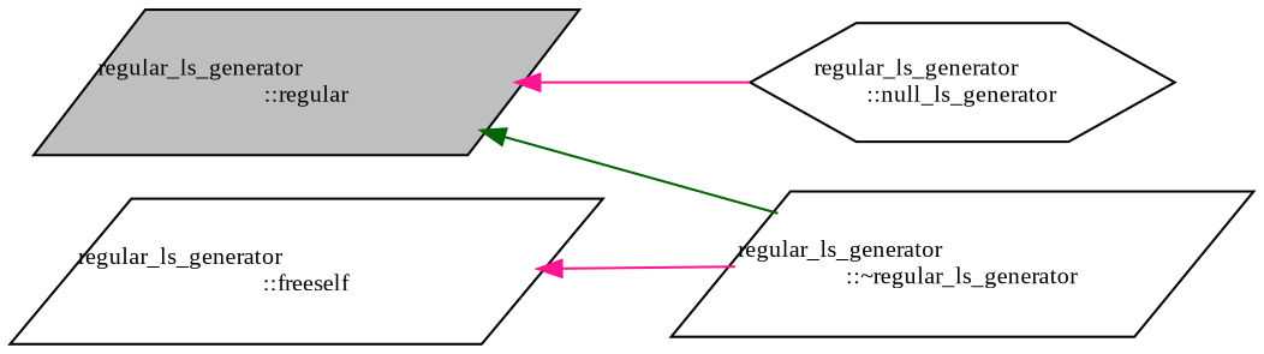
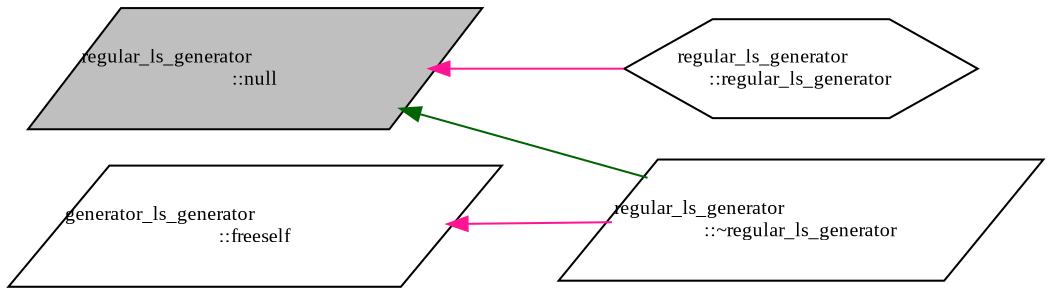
  digraph {
    fontname="Liberation Serif"
    rankdir=LR
    node [color=black fillcolor=white fontname="Liberation Serif" fontsize=10 shape=parallelogram style=filled]
    edge [color=deeppink dir=back fontname="Liberation Serif" fontsize=10 labelfontname=Helvetica labelfontsize=10 style=solid]
-   n1 [fillcolor=grey75 fontcolor=black height=0.2 label="regular_ls_generator\l::regular" width=0.4]
-   n2 [height=0.2 label="regular_ls_generator\l::null_ls_generator" shape=hexagon width=0.4]
+   n1 [fillcolor=grey75 fontcolor=black height=0.2 label="regular_ls_generator\l::null" width=0.4]
+   n2 [height=0.2 label="regular_ls_generator\l::regular_ls_generator" shape=hexagon width=0.4]
    n3 [height=0.2 label="regular_ls_generator\l::~regular_ls_generator" width=0.4]
-   n4 [height=0.2 label="regular_ls_generator\l::freeself" width=0.4]
+   n4 [height=0.2 label="generator_ls_generator\l::freeself" width=0.4]
    n1 -> n2
    n1 -> n3 [color=darkgreen]
    n4 -> n3
  }
